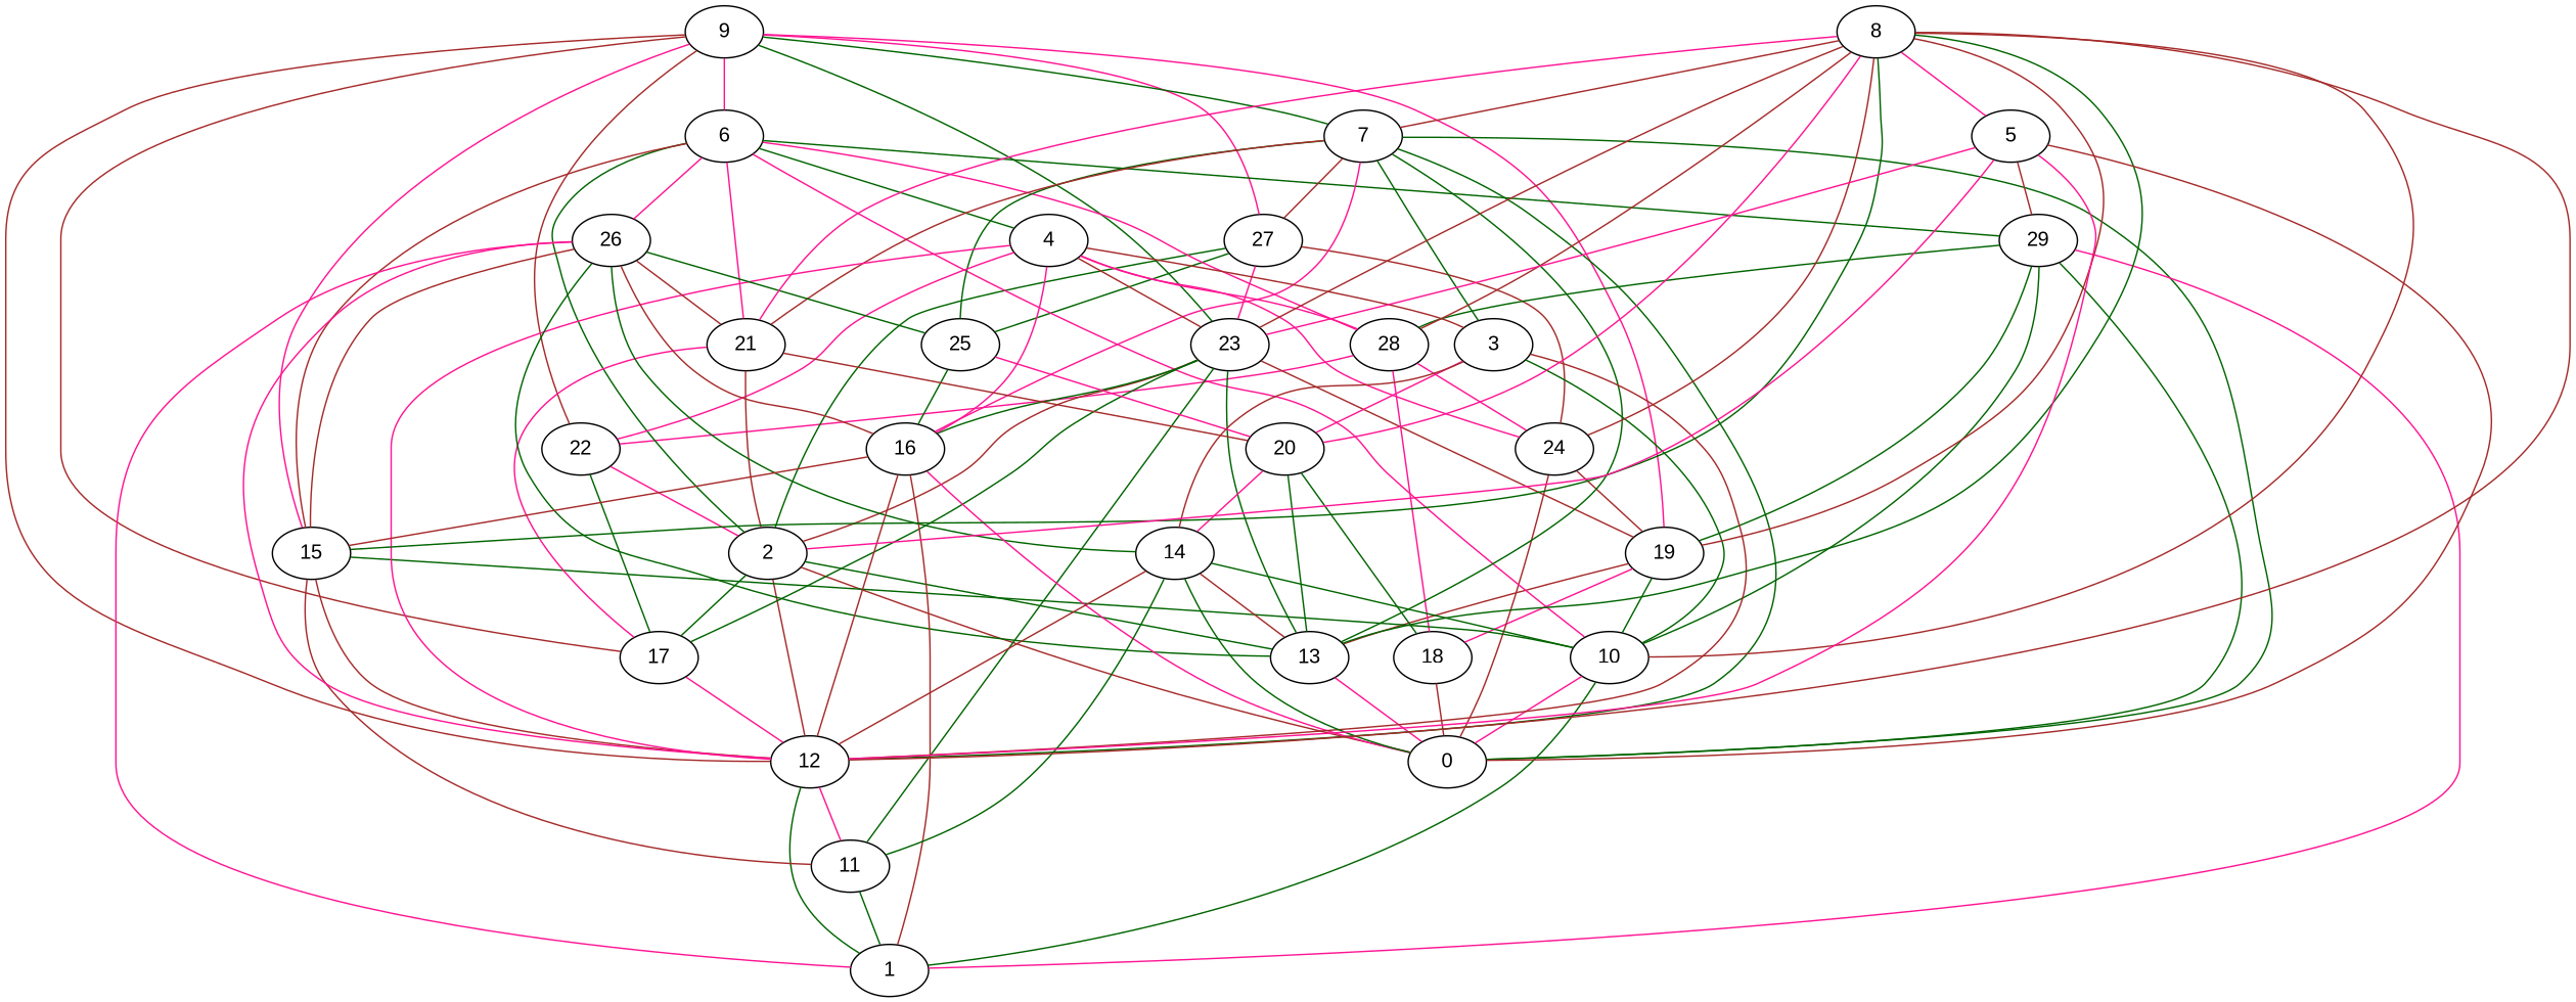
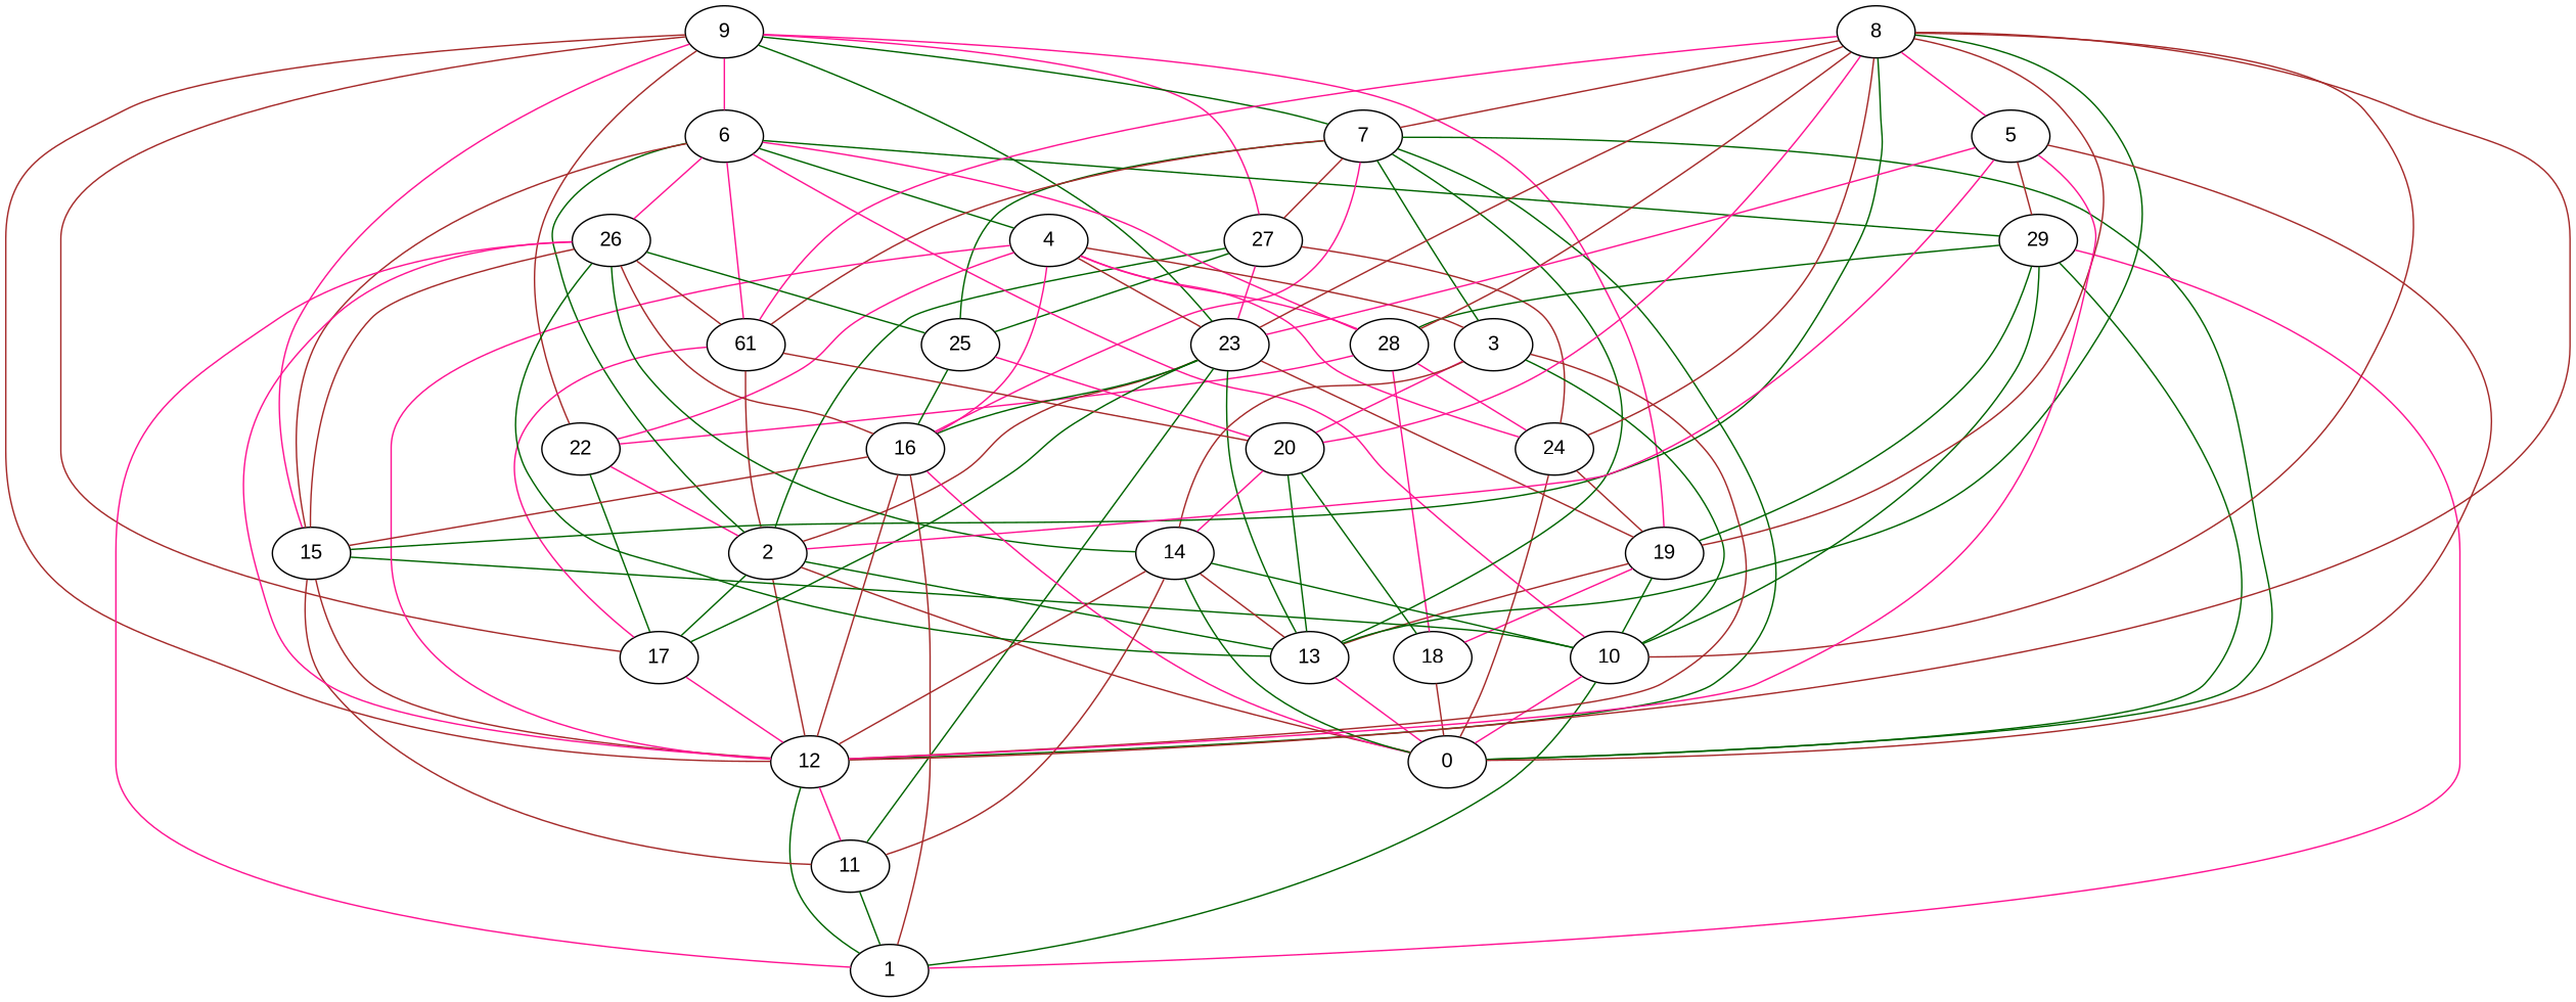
  digraph {
    fontname="Liberation Sans"
    node [fontname="Liberation Sans"]
    edge [color=brown dir=none fontname="Liberation Sans"]
    19
    18
    10
    13
    11
    0
    1
    28
    22
    24
    2
    17
    9
    27
    6
    23
    12
    7
    15
    25
    4
-   21
+   21 [label=61]
    26
    16
    29
    3
    20
    14
    8
    5
    subgraph sub_1 {
      19
      18
      10
      13
      11
      0
      1
      28
      22
      24
      2
      17
      9
      27
      6
      23
      12
      7
      15
      25
      4
      21
      26
      16
      29
      3
      20
      14
      8
      5
    }
    19 -> 18 [color=deeppink]
    19 -> 10 [color=darkgreen]
    19 -> 13
    18 -> 0
    10 -> 0 [color=deeppink]
    10 -> 1 [color=darkgreen]
    13 -> 0 [color=deeppink]
    11 -> 1 [color=darkgreen]
    28 -> 18 [color=deeppink]
    28 -> 22 [color=deeppink]
    28 -> 24 [color=deeppink]
    22 -> 2 [color=deeppink]
    22 -> 17 [color=darkgreen]
    24 -> 19
    24 -> 0
    2 -> 13 [color=darkgreen]
    2 -> 0
    2 -> 17 [color=darkgreen]
    2 -> 12
    17 -> 12 [color=deeppink]
    9 -> 19 [color=deeppink]
    9 -> 22
    9 -> 17
    9 -> 27 [color=deeppink]
    9 -> 6 [color=deeppink]
    9 -> 23 [color=darkgreen]
    9 -> 12
    9 -> 7 [color=darkgreen]
    9 -> 15 [color=deeppink]
    27 -> 24
    27 -> 2 [color=darkgreen]
    27 -> 23 [color=deeppink]
    27 -> 25 [color=darkgreen]
    6 -> 10 [color=deeppink]
    6 -> 28 [color=deeppink]
    6 -> 2 [color=darkgreen]
    6 -> 15
    6 -> 4 [color=darkgreen]
    6 -> 21 [color=deeppink]
    6 -> 26 [color=deeppink]
    6 -> 29 [color=darkgreen]
    23 -> 19
    23 -> 13 [color=darkgreen]
    23 -> 11 [color=darkgreen]
    23 -> 2
    23 -> 17 [color=darkgreen]
    23 -> 16 [color=darkgreen]
    12 -> 11 [color=deeppink]
    12 -> 1 [color=darkgreen]
    7 -> 13 [color=darkgreen]
    7 -> 0 [color=darkgreen]
    7 -> 27
    7 -> 12 [color=darkgreen]
    7 -> 25 [color=darkgreen]
    7 -> 21
    7 -> 16 [color=deeppink]
    7 -> 3 [color=darkgreen]
    15 -> 10 [color=darkgreen]
    15 -> 11
    15 -> 12
    25 -> 16 [color=darkgreen]
    25 -> 20 [color=deeppink]
    4 -> 28 [color=deeppink]
    4 -> 22 [color=deeppink]
    4 -> 24 [color=deeppink]
    4 -> 23
    4 -> 12 [color=deeppink]
    4 -> 16 [color=deeppink]
    4 -> 3
    21 -> 2
    21 -> 17 [color=deeppink]
    21 -> 20
    26 -> 13 [color=darkgreen]
    26 -> 1 [color=deeppink]
    26 -> 12 [color=deeppink]
    26 -> 15
    26 -> 25 [color=darkgreen]
    26 -> 21
    26 -> 16
    26 -> 14 [color=darkgreen]
    16 -> 0 [color=deeppink]
    16 -> 1
    16 -> 12
    16 -> 15
    29 -> 19 [color=darkgreen]
    29 -> 10 [color=darkgreen]
    29 -> 0 [color=darkgreen]
    29 -> 1 [color=deeppink]
    29 -> 28 [color=darkgreen]
    3 -> 10 [color=darkgreen]
    3 -> 12
    3 -> 20 [color=deeppink]
    3 -> 14
    20 -> 18 [color=darkgreen]
    20 -> 13 [color=darkgreen]
    20 -> 14 [color=deeppink]
    14 -> 10 [color=darkgreen]
    14 -> 13
-   14 -> 11 [color=darkgreen]
+   14 -> 11
    14 -> 0 [color=darkgreen]
    14 -> 12
    8 -> 19
    8 -> 10
    8 -> 13 [color=darkgreen]
    8 -> 28
    8 -> 24
    8 -> 23
    8 -> 12
    8 -> 7
    8 -> 15 [color=darkgreen]
    8 -> 21 [color=deeppink]
    8 -> 20 [color=deeppink]
    8 -> 5 [color=deeppink]
    5 -> 0
    5 -> 2 [color=deeppink]
    5 -> 23 [color=deeppink]
    5 -> 12 [color=deeppink]
    5 -> 29
  }
